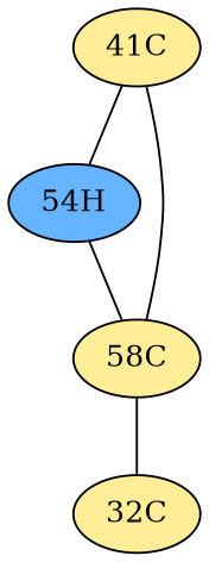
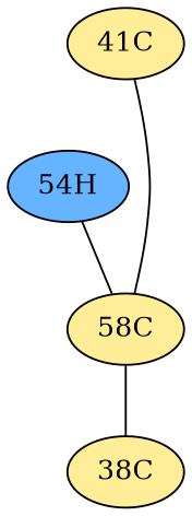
  graph {
    node [fillcolor="#FFED97" style=radial]
    edge [penwidth=1]
    "54H" [fillcolor="#66B3FF"]
    "41C"
    "58C"
-   "38C" [label="32C"]
+   "38C"
    "54H" -- "58C"
-   "41C" -- "54H"
    "41C" -- "58C"
    "58C" -- "38C"
  }
